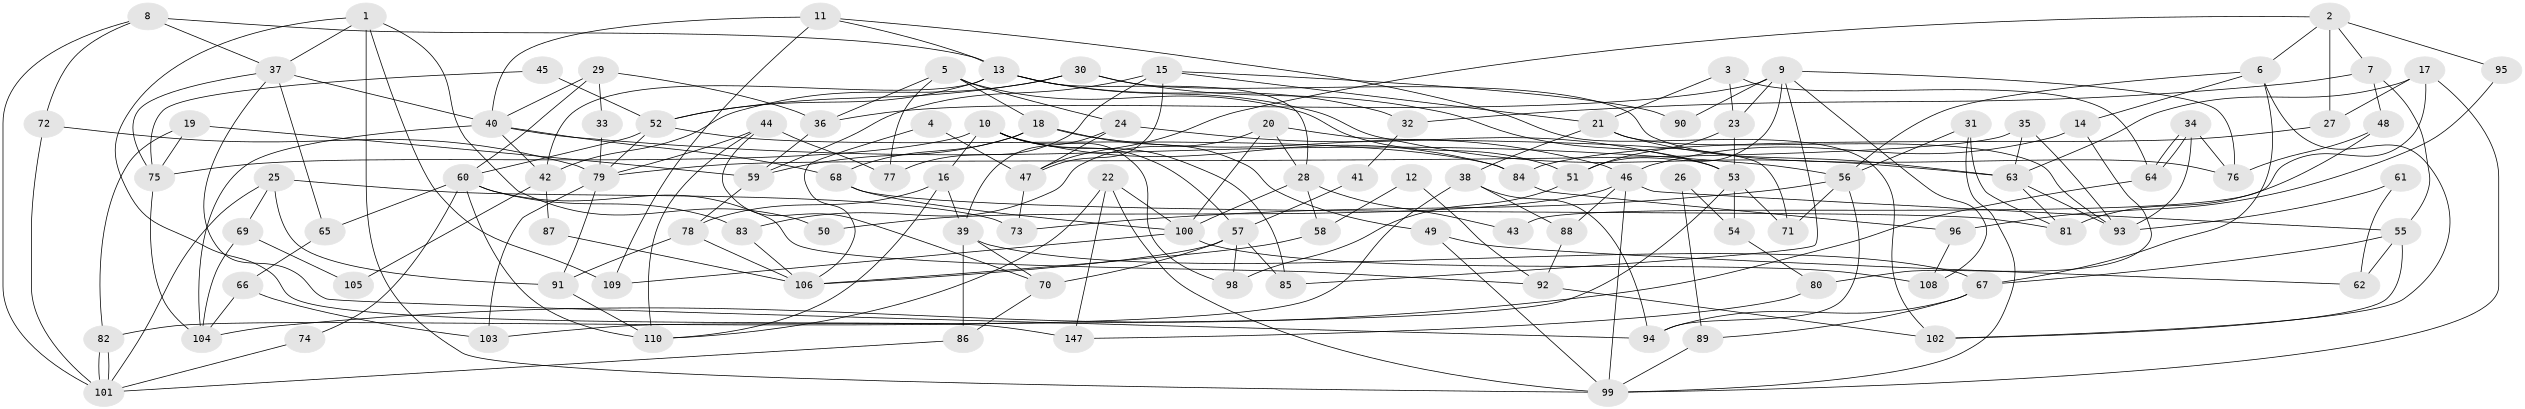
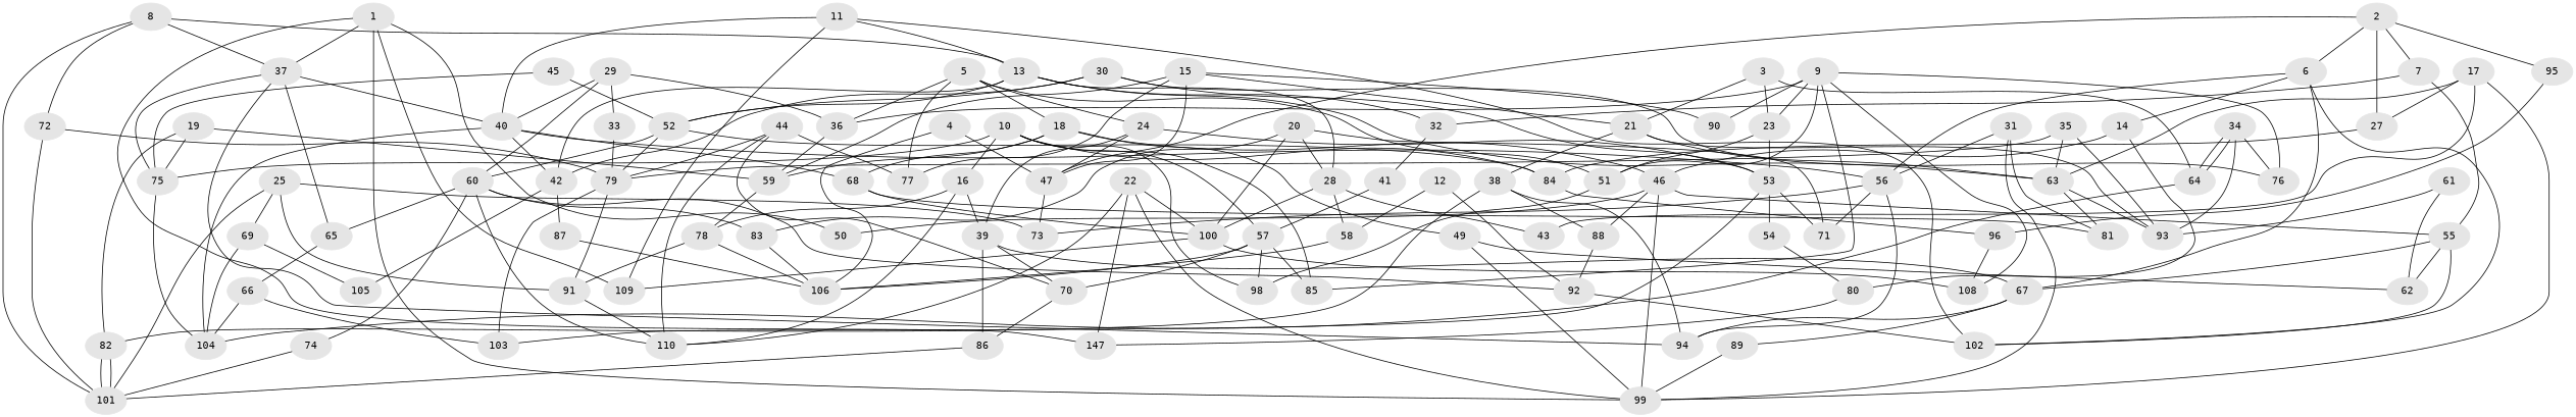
  graph {
    fontname="DejaVu Sans Mono"
    node [color=gray90 fontname="DejaVu Sans Mono" style=filled]
    edge [fontname="DejaVu Sans Mono"]
    1
    37
    50
    99
    n5 [label=147]
    109
    75
    40
    65
    94
    2
    6
    7
    27
    47
    95
    14
    56
    67
    102
    32
-   48
    55
    84
    73
    96
    3
    21
    23
    64
    63
    38
    93
    51
    53
    104
    4
    106
    5
    18
    24
    36
    77
    46
    59
    49
    68
    39
    98
    80
    71
    89
    41
    76
    81
    62
    8
    13
    72
    101
    28
    42
    52
    79
    9
    85
    90
    108
    10
    16
    57
    78
    110
    70
    11
    12
    58
    92
    43
    100
    87
    105
    60
    88
    15
    86
    91
    17
    19
    82
    20
    83
    22
    54
    103
    25
    69
-   26
    29
    33
    74
    30
    31
    34
    35
    66
    44
    45
    61
    1 -- 37
    1 -- 50
    1 -- 99
    1 -- n5
    1 -- 109
    37 -- 75
    37 -- 40
    37 -- 65
    37 -- 94
    75 -- 104
    40 -- 56
    40 -- 104
    40 -- 68
    40 -- 42
    65 -- 66
    2 -- 6
    2 -- 7
    2 -- 27
    2 -- 47
    2 -- 95
    6 -- 14
    6 -- 56
    6 -- 67
    6 -- 102
    7 -- 32
-   7 -- 48
    7 -- 55
    27 -- 84
    47 -- 73
    95 -- 96
    14 -- 46
    14 -- 80
    56 -- 94
    56 -- 73
    56 -- 71
    67 -- 94
    67 -- 89
    32 -- 41
-   48 -- 76
-   48 -- 81
    55 -- 67
    55 -- 102
    55 -- 62
    84 -- 96
    96 -- 108
    3 -- 21
    3 -- 23
    3 -- 64
    21 -- 63
    21 -- 38
    21 -- 93
    23 -- 51
    23 -- 53
    64 -- 104
    63 -- 93
    63 -- 81
    38 -- 94
    38 -- 88
    38 -- 82
    51 -- 98
    53 -- 71
    53 -- 54
    53 -- 103
    4 -- 47
    4 -- 106
    5 -- 51
    5 -- 18
    5 -- 24
    5 -- 36
    5 -- 77
    18 -- 46
    18 -- 59
    18 -- 49
    18 -- 68
    24 -- 47
    24 -- 53
    24 -- 39
    36 -- 59
    46 -- 50
    46 -- 99
    46 -- 55
    46 -- 88
    59 -- 78
    49 -- 99
    49 -- 62
    68 -- 81
    68 -- 100
    39 -- 67
    39 -- 70
    39 -- 86
    80 -- n5
    89 -- 99
    41 -- 57
    8 -- 37
    8 -- 13
    8 -- 72
    8 -- 101
    13 -- 32
    13 -- 63
    13 -- 28
    13 -- 42
    13 -- 52
    72 -- 101
    72 -- 79
    28 -- 58
    28 -- 43
    28 -- 100
    42 -- 87
    42 -- 105
    52 -- 84
    52 -- 79
    52 -- 60
    79 -- 91
    79 -- 103
    9 -- 23
    9 -- 51
    9 -- 36
    9 -- 76
    9 -- 85
    9 -- 90
    9 -- 108
    10 -- 75
    10 -- 84
    10 -- 98
    10 -- 85
    10 -- 16
    10 -- 57
    16 -- 39
    16 -- 78
    16 -- 110
    57 -- 106
    57 -- 98
    57 -- 85
    57 -- 70
    78 -- 106
    78 -- 91
    70 -- 86
    11 -- 109
    11 -- 40
    11 -- 102
    11 -- 13
    12 -- 58
    12 -- 92
    58 -- 106
    92 -- 102
    100 -- 109
    100 -- 108
    87 -- 106
    60 -- 65
    60 -- 110
    60 -- 92
    60 -- 83
    60 -- 74
    88 -- 92
    15 -- 47
    15 -- 21
    15 -- 77
    15 -- 59
    15 -- 90
    86 -- 101
    91 -- 110
    17 -- 99
    17 -- 27
    17 -- 63
    17 -- 43
    19 -- 75
    19 -- 59
    19 -- 82
    82 -- 101
    82 -- 101
    20 -- 71
    20 -- 28
    20 -- 100
    20 -- 83
    83 -- 106
    22 -- 99
    22 -- n5
    22 -- 110
    22 -- 100
    54 -- 80
    25 -- 73
    25 -- 101
    25 -- 91
    25 -- 69
    69 -- 104
    69 -- 105
-   26 -- 89
-   26 -- 54
    29 -- 40
    29 -- 36
    29 -- 60
    29 -- 33
    33 -- 79
    74 -- 101
    30 -- 53
    30 -- 76
    30 -- 42
    30 -- 52
    31 -- 99
    31 -- 56
    31 -- 81
    34 -- 64
    34 -- 64
    34 -- 93
    34 -- 76
    35 -- 63
    35 -- 93
    35 -- 79
    66 -- 104
    66 -- 103
    44 -- 77
    44 -- 79
    44 -- 110
    44 -- 70
    45 -- 75
    45 -- 52
    61 -- 93
    61 -- 62
  }
